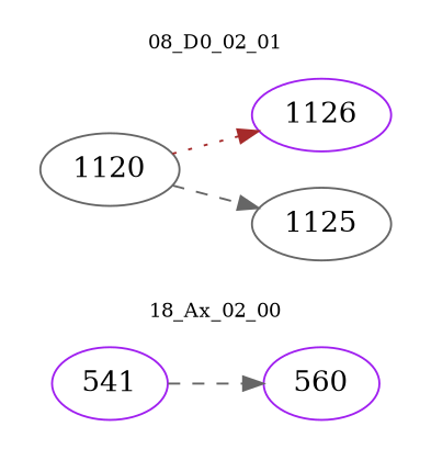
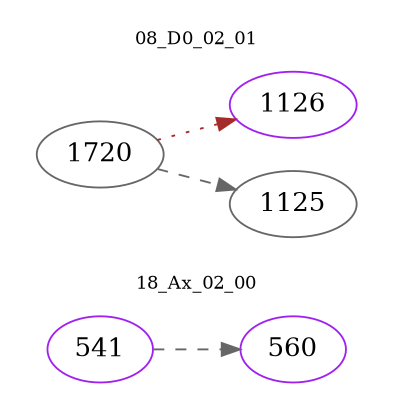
  digraph {
    rankdir=LR
    node [color=purple]
    edge [color=gray40 style=dashed]
    n1 [label=541]
    n2 [label=560]
-   n3 [color=gray40 label=1120]
+   n3 [color=gray40 label=1720]
    n4 [color=gray40 label=1125]
    n5 [label=1126]
    subgraph cluster_1 {
      color=white
      fontsize=10
      label="18_Ax_02_00"
      n1
      n2
    }
    subgraph cluster_2 {
      color=white
      fontsize=10
      label="08_D0_02_01"
      n3
      n4
      n5
    }
    n1 -> n2
    n3 -> n4
    n3 -> n5 [color=brown style=dotted]
  }
